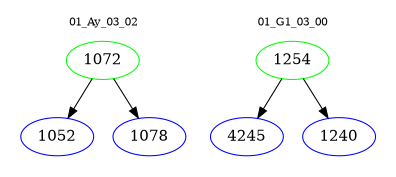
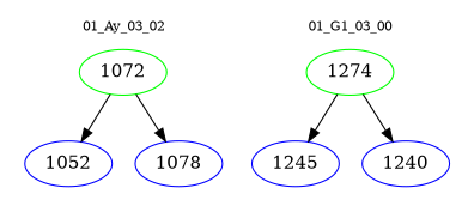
  digraph {
    node [color=blue]
    edge [color=black]
    n1 [color=green label=1072]
    n2 [label=1052]
    n3 [label=1078]
-   n4 [color=green label=1254]
-   n5 [label=4245]
+   n4 [color=green label=1274]
+   n5 [label=1245]
    n6 [label=1240]
    subgraph cluster_1 {
      color=white
      fontsize=10
      label="01_Ay_03_02"
      n1
      n2
      n3
    }
    subgraph cluster_2 {
      color=white
      fontsize=10
      label="01_G1_03_00"
      n4
      n5
      n6
    }
    n1 -> n2
    n1 -> n3
    n4 -> n5
    n4 -> n6
  }
